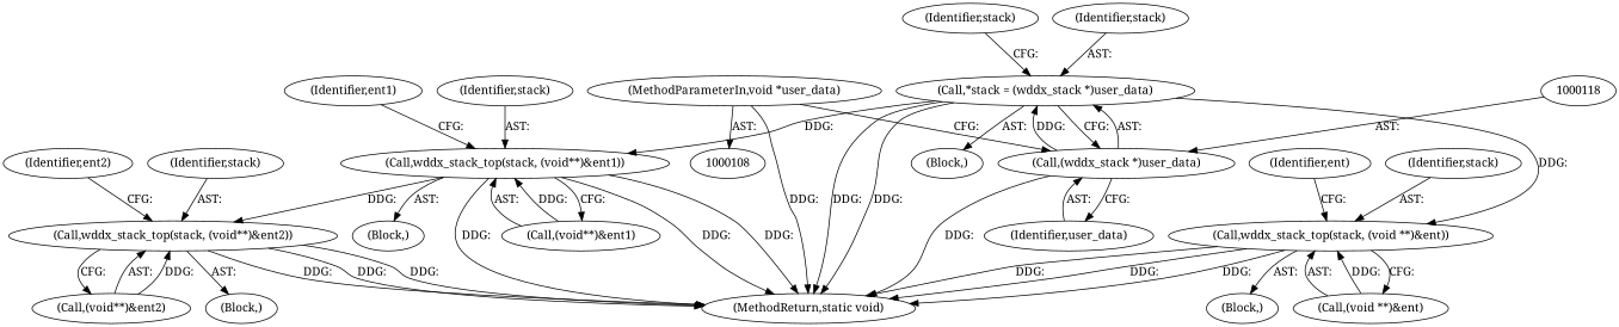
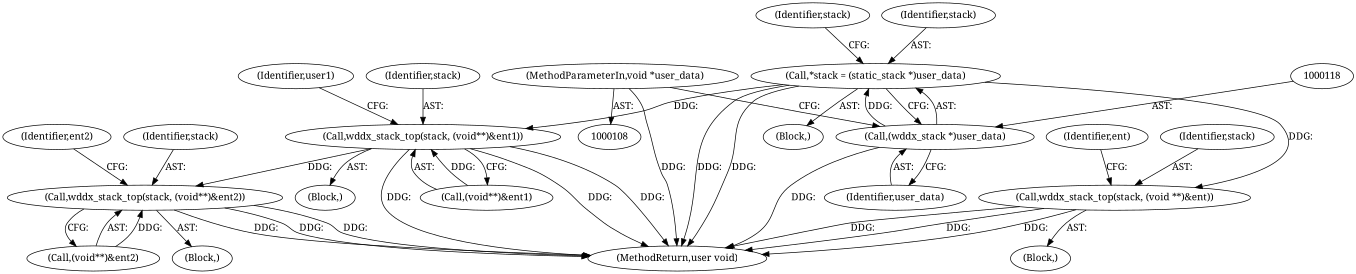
  digraph {
    fontname="Noto Serif"
    node [fontname="Noto Serif"]
    edge [fontname="Noto Serif"]
-   n1 [label="(Call,*stack = (wddx_stack *)user_data)"]
+   n1 [label="(Call,*stack = (static_stack *)user_data)"]
    n2 [label="(Call,(wddx_stack *)user_data)"]
    n3 [label="(Call,wddx_stack_top(stack, (void**)&ent1))"]
    n4 [label="(Call,wddx_stack_top(stack, (void **)&ent))"]
    n5 [label="(Block,)"]
-   n6 [label="(MethodReturn,static void)"]
+   n6 [label="(MethodReturn,user void)"]
    n7 [label="(Identifier,user_data)"]
    n8 [label="(Call,wddx_stack_top(stack, (void**)&ent2))"]
    n9 [label="(Call,(void**)&ent1)"]
    n10 [label="(Block,)"]
    n11 [label="(Block,)"]
-   n12 [label="(Call,(void **)&ent)"]
    n13 [label="(MethodParameterIn,void *user_data)"]
    1000108
    n15 [label="(Call,(void**)&ent2)"]
    n16 [label="(Block,)"]
    n17 [label="(Identifier,stack)"]
    n18 [label="(Identifier,stack)"]
    n19 [label="(Identifier,ent2)"]
    n20 [label="(Identifier,stack)"]
    n21 [label="(Identifier,stack)"]
    n22 [label="(Identifier,ent)"]
    n23 [label="(Identifier,stack)"]
-   n24 [label="(Identifier,ent1)"]
+   n24 [label="(Identifier,user1)"]
    1000118
    n1 -> n2 [label="CFG: "]
    n1 -> n3 [label="DDG: "]
    n1 -> n4 [label="DDG: "]
    n1 -> n5 [label="AST: "]
    n1 -> n6 [label="DDG: "]
    n1 -> n6 [label="DDG: "]
    n2 -> n1 [label="AST: "]
    n2 -> n1 [label="DDG: "]
    n2 -> n6 [label="DDG: "]
    n2 -> n7 [label="CFG: "]
    n3 -> n6 [label="DDG: "]
    n3 -> n6 [label="DDG: "]
    n3 -> n6 [label="DDG: "]
    n3 -> n8 [label="DDG: "]
    n3 -> n9 [label="CFG: "]
    n3 -> n10 [label="AST: "]
    n4 -> n6 [label="DDG: "]
    n4 -> n6 [label="DDG: "]
    n4 -> n6 [label="DDG: "]
    n4 -> n11 [label="AST: "]
-   n4 -> n12 [label="CFG: "]
    n7 -> n2 [label="AST: "]
    n8 -> n6 [label="DDG: "]
    n8 -> n6 [label="DDG: "]
    n8 -> n6 [label="DDG: "]
    n8 -> n15 [label="CFG: "]
    n8 -> n16 [label="AST: "]
    n9 -> n3 [label="AST: "]
    n9 -> n3 [label="DDG: "]
-   n12 -> n4 [label="AST: "]
-   n12 -> n4 [label="DDG: "]
    n13 -> n2 [label="CFG: "]
    n13 -> n6 [label="DDG: "]
    n13 -> 1000108 [label="AST: "]
    n15 -> n8 [label="AST: "]
    n15 -> n8 [label="DDG: "]
    n17 -> n4 [label="AST: "]
    n18 -> n8 [label="AST: "]
    n19 -> n8 [label="CFG: "]
    n20 -> n1 [label="CFG: "]
    n21 -> n1 [label="AST: "]
    n22 -> n4 [label="CFG: "]
    n23 -> n3 [label="AST: "]
    n24 -> n3 [label="CFG: "]
    1000118 -> n2 [label="AST: "]
  }
